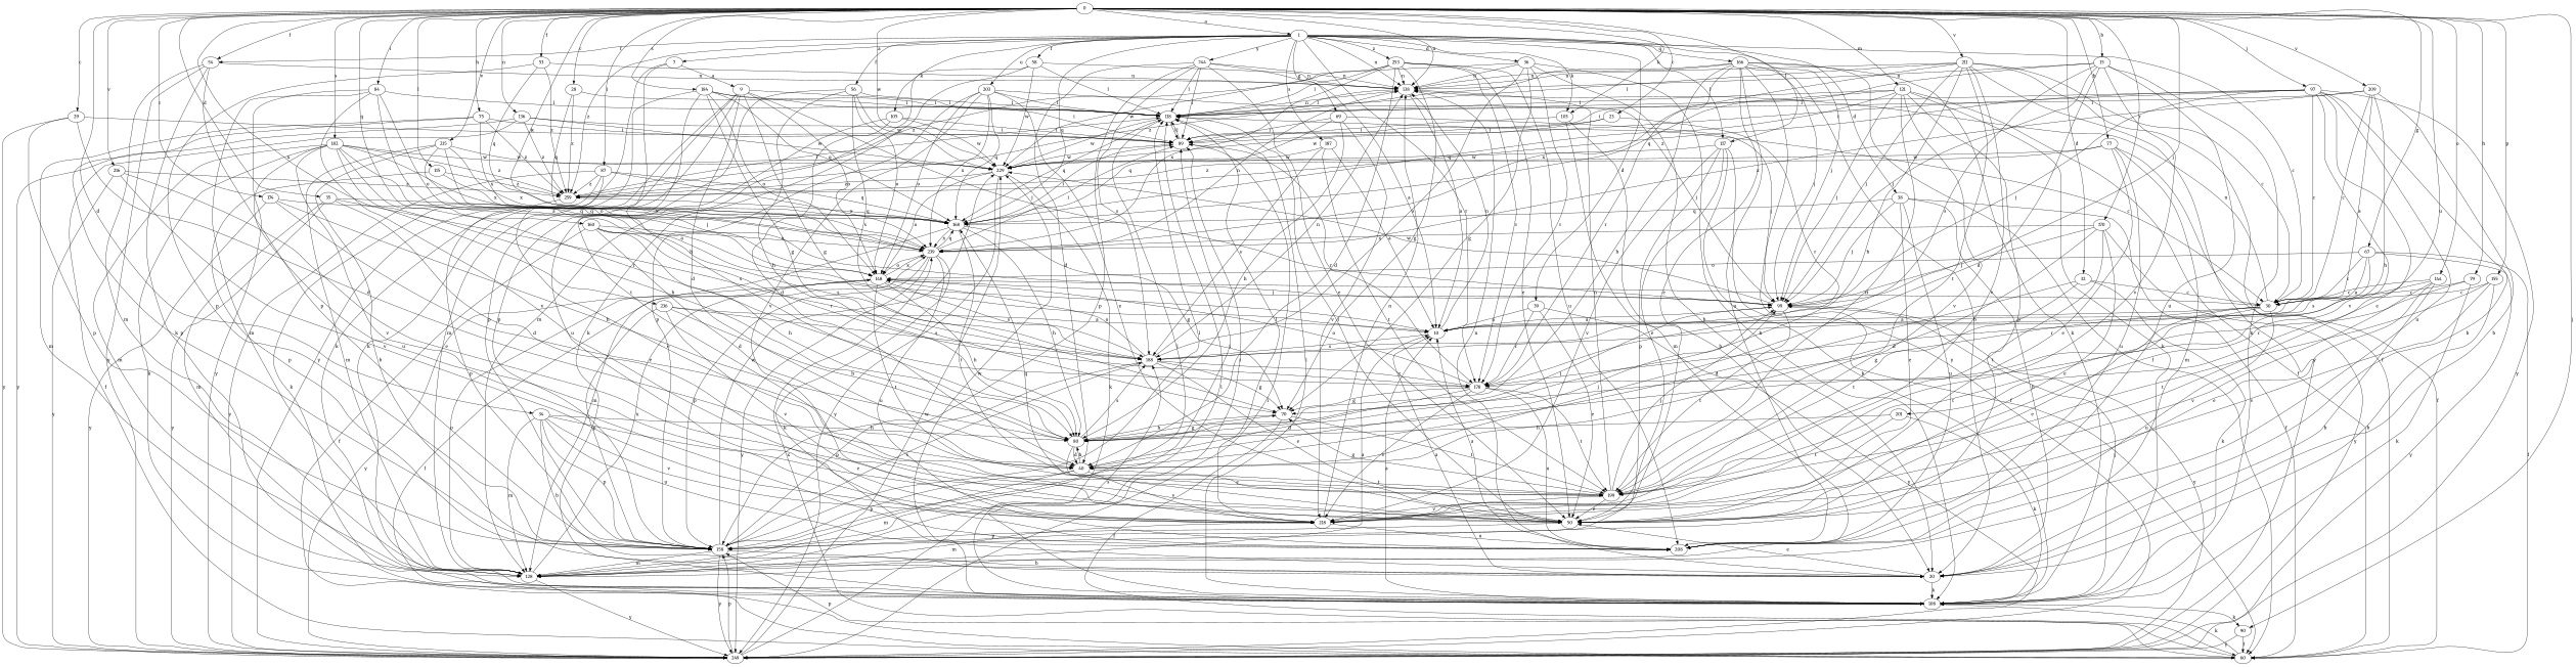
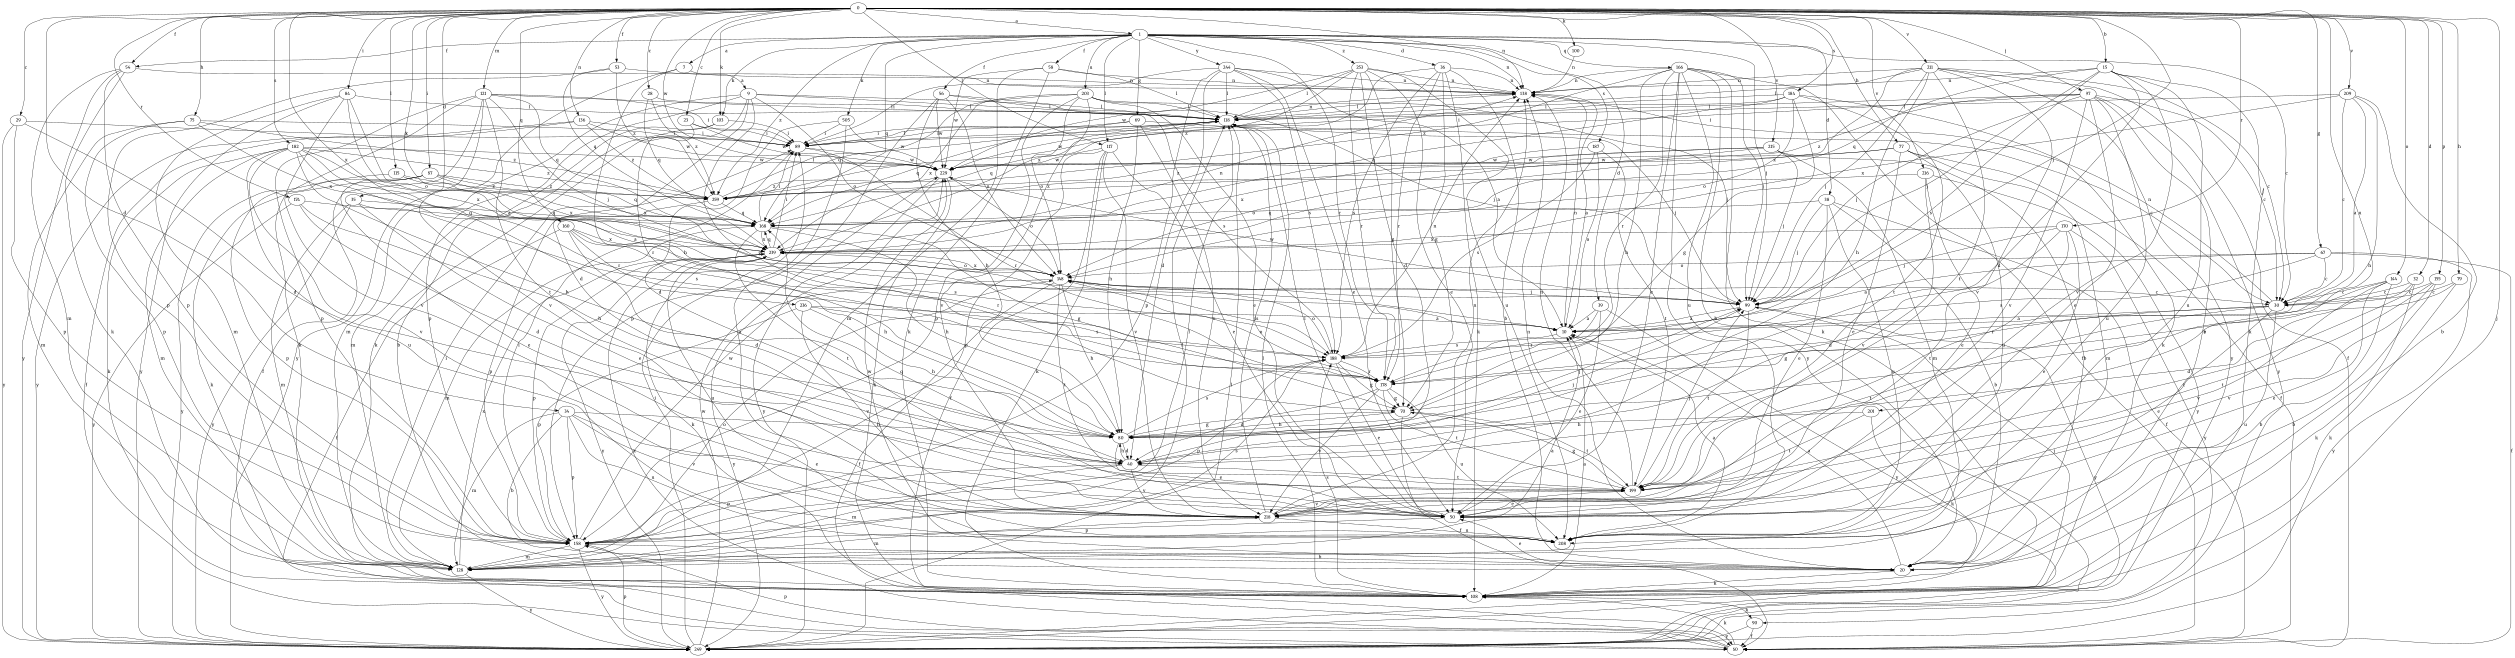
  strict digraph {
    fontname=Merriweather
    node [fontname=Merriweather]
    edge [fontname=Merriweather]
    0
    1
    15
    23
    28
    29
    32
    34
    35
    53
    54
    67
    75
    77
    79
    84
    87
    90
    97
    99
+   100
    103
    115
    117
    121
    136
    138
    144
    155
    160
    170
    174
    182
    184
    201
    209
    211
    216
    n39 [label=215]
    229
    236
    239
    7
    30
    36
    38
    39
    56
    58
    69
-   105
+   105 [label=505]
    166
    168
    178
    187
    203
    244
    253
    259
    40
    108
    188
    208
    218
    89
    118
    249
    158
    199
    80
    128
    20
    50
    148
    10
    60
    70
    9
    0 -> 1 [label=a]
    0 -> 15 [label=b]
    0 -> 23 [label=c]
    0 -> 28 [label=c]
    0 -> 29 [label=c]
    0 -> 32 [label=d]
    0 -> 34 [label=d]
    0 -> 35 [label=d]
    0 -> 53 [label=f]
    0 -> 54 [label=f]
    0 -> 67 [label=g]
    0 -> 75 [label=h]
    0 -> 77 [label=h]
    0 -> 79 [label=h]
    0 -> 84 [label=i]
    0 -> 87 [label=i]
    0 -> 90 [label=j]
    0 -> 97 [label=j]
    0 -> 99 [label=j]
+   0 -> 100 [label=k]
    0 -> 103 [label=k]
    0 -> 115 [label=l]
    0 -> 117 [label=l]
    0 -> 121 [label=m]
    0 -> 136 [label=n]
    0 -> 138 [label=n]
    0 -> 144 [label=o]
    0 -> 155 [label=p]
    0 -> 160 [label=q]
    0 -> 170 [label=r]
    0 -> 174 [label=r]
    0 -> 182 [label=s]
    0 -> 184 [label=s]
    0 -> 201 [label=u]
    0 -> 209 [label=v]
    0 -> 211 [label=v]
    0 -> 216 [label=v]
    0 -> n39 [label=v]
    0 -> 229 [label=w]
    0 -> 236 [label=x]
    0 -> 239 [label=x]
    1 -> 54 [label=f]
    1 -> 99 [label=j]
    1 -> 103 [label=k]
    1 -> 117 [label=l]
    1 -> 138 [label=n]
    1 -> 7 [label=a]
    1 -> 30 [label=c]
    1 -> 36 [label=d]
    1 -> 38 [label=d]
    1 -> 39 [label=d]
    1 -> 56 [label=f]
    1 -> 58 [label=f]
    1 -> 69 [label=g]
    1 -> 105 [label=k]
    1 -> 166 [label=q]
    1 -> 168 [label=q]
    1 -> 178 [label=r]
    1 -> 187 [label=s]
    1 -> 203 [label=u]
    1 -> 244 [label=y]
    1 -> 253 [label=z]
    1 -> 259 [label=z]
    15 -> 99 [label=j]
    15 -> 138 [label=n]
    15 -> 168 [label=q]
    15 -> 40 [label=d]
    15 -> 108 [label=k]
    15 -> 188 [label=s]
    15 -> 208 [label=u]
    15 -> 218 [label=v]
    23 -> 229 [label=w]
    23 -> 178 [label=r]
    23 -> 89 [label=i]
    28 -> 168 [label=q]
    28 -> 259 [label=z]
    28 -> 118 [label=l]
    29 -> 40 [label=d]
    29 -> 89 [label=i]
    29 -> 249 [label=y]
    29 -> 158 [label=p]
    32 -> 30 [label=c]
    32 -> 40 [label=d]
    32 -> 108 [label=k]
    32 -> 199 [label=t]
    34 -> 208 [label=u]
    34 -> 218 [label=v]
    34 -> 158 [label=p]
    34 -> 80 [label=h]
    34 -> 128 [label=m]
    34 -> 20 [label=b]
    34 -> 50 [label=e]
    35 -> 168 [label=q]
    35 -> 188 [label=s]
    35 -> 249 [label=y]
    35 -> 128 [label=m]
    35 -> 50 [label=e]
    53 -> 138 [label=n]
    53 -> 168 [label=q]
    53 -> 259 [label=z]
    53 -> 158 [label=p]
    54 -> 138 [label=n]
    54 -> 108 [label=k]
    54 -> 249 [label=y]
    54 -> 158 [label=p]
    54 -> 128 [label=m]
    67 -> 30 [label=c]
    67 -> 188 [label=s]
    67 -> 249 [label=y]
    67 -> 148 [label=o]
    67 -> 10 [label=a]
    67 -> 60 [label=f]
    75 -> 239 [label=x]
    75 -> 259 [label=z]
    75 -> 89 [label=i]
    75 -> 158 [label=p]
    75 -> 128 [label=m]
    77 -> 229 [label=w]
    77 -> 259 [label=z]
    77 -> 208 [label=u]
    77 -> 128 [label=m]
    77 -> 50 [label=e]
    77 -> 60 [label=f]
    79 -> 30 [label=c]
    79 -> 178 [label=r]
    79 -> 108 [label=k]
    84 -> 218 [label=v]
    84 -> 118 [label=l]
    84 -> 249 [label=y]
    84 -> 128 [label=m]
    84 -> 148 [label=o]
    84 -> 10 [label=a]
    87 -> 239 [label=x]
    87 -> 168 [label=q]
    87 -> 259 [label=z]
    87 -> 108 [label=k]
    87 -> 249 [label=y]
    87 -> 50 [label=e]
    90 -> 249 [label=y]
    90 -> 60 [label=f]
    97 -> 99 [label=j]
    97 -> 30 [label=c]
    97 -> 259 [label=z]
    97 -> 208 [label=u]
    97 -> 218 [label=v]
    97 -> 89 [label=i]
    97 -> 118 [label=l]
    97 -> 249 [label=y]
    97 -> 20 [label=b]
    97 -> 50 [label=e]
    99 -> 229 [label=w]
    99 -> 249 [label=y]
    99 -> 199 [label=t]
    99 -> 10 [label=a]
+   100 -> 138 [label=n]
    103 -> 89 [label=i]
    103 -> 128 [label=m]
    103 -> 20 [label=b]
    115 -> 239 [label=x]
    115 -> 259 [label=z]
    115 -> 158 [label=p]
    117 -> 229 [label=w]
    117 -> 108 [label=k]
    117 -> 218 [label=v]
    117 -> 158 [label=p]
    117 -> 50 [label=e]
    117 -> 60 [label=f]
    121 -> 99 [label=j]
    121 -> 168 [label=q]
    121 -> 108 [label=k]
    121 -> 218 [label=v]
    121 -> 89 [label=i]
    121 -> 118 [label=l]
    121 -> 158 [label=p]
    121 -> 199 [label=t]
    121 -> 60 [label=f]
    136 -> 229 [label=w]
    136 -> 259 [label=z]
    136 -> 89 [label=i]
    136 -> 249 [label=y]
    136 -> 60 [label=f]
    138 -> 118 [label=l]
    138 -> 10 [label=a]
    144 -> 30 [label=c]
    144 -> 178 [label=r]
    144 -> 218 [label=v]
    144 -> 20 [label=b]
    144 -> 50 [label=e]
    155 -> 30 [label=c]
    155 -> 218 [label=v]
    155 -> 199 [label=t]
    155 -> 20 [label=b]
    160 -> 239 [label=x]
    160 -> 178 [label=r]
    160 -> 40 [label=d]
    160 -> 188 [label=s]
    160 -> 80 [label=h]
    160 -> 60 [label=f]
    170 -> 99 [label=j]
    170 -> 239 [label=x]
    170 -> 40 [label=d]
    170 -> 249 [label=y]
    170 -> 199 [label=t]
    170 -> 50 [label=e]
    174 -> 168 [label=q]
    174 -> 40 [label=d]
    174 -> 249 [label=y]
    174 -> 80 [label=h]
    182 -> 229 [label=w]
    182 -> 239 [label=x]
    182 -> 178 [label=r]
    182 -> 259 [label=z]
    182 -> 108 [label=k]
    182 -> 208 [label=u]
    182 -> 218 [label=v]
    182 -> 80 [label=h]
    182 -> 128 [label=m]
    182 -> 10 [label=a]
    184 -> 168 [label=q]
    184 -> 108 [label=k]
    184 -> 89 [label=i]
    184 -> 118 [label=l]
    184 -> 199 [label=t]
    184 -> 148 [label=o]
    184 -> 70 [label=g]
    201 -> 108 [label=k]
    201 -> 199 [label=t]
    201 -> 80 [label=h]
    209 -> 239 [label=x]
    209 -> 30 [label=c]
    209 -> 118 [label=l]
    209 -> 80 [label=h]
    209 -> 20 [label=b]
    209 -> 10 [label=a]
    211 -> 99 [label=j]
    211 -> 138 [label=n]
    211 -> 239 [label=x]
    211 -> 30 [label=c]
    211 -> 218 [label=v]
    211 -> 118 [label=l]
    211 -> 249 [label=y]
    211 -> 199 [label=t]
    211 -> 80 [label=h]
    211 -> 60 [label=f]
    216 -> 259 [label=z]
    216 -> 218 [label=v]
    216 -> 249 [label=y]
    216 -> 50 [label=e]
    n39 -> 99 [label=j]
    n39 -> 229 [label=w]
    n39 -> 239 [label=x]
    n39 -> 128 [label=m]
    n39 -> 20 [label=b]
    n39 -> 148 [label=o]
    229 -> 259 [label=z]
    229 -> 108 [label=k]
    229 -> 249 [label=y]
    229 -> 148 [label=o]
    236 -> 188 [label=s]
    236 -> 218 [label=v]
    236 -> 158 [label=p]
    236 -> 80 [label=h]
    236 -> 10 [label=a]
    239 -> 138 [label=n]
    239 -> 168 [label=q]
    239 -> 108 [label=k]
    239 -> 208 [label=u]
    239 -> 89 [label=i]
    239 -> 249 [label=y]
    239 -> 158 [label=p]
    239 -> 148 [label=o]
    7 -> 249 [label=y]
    7 -> 80 [label=h]
    7 -> 9 [label=a]
    30 -> 138 [label=n]
    30 -> 208 [label=u]
    30 -> 199 [label=t]
    30 -> 50 [label=e]
    30 -> 10 [label=a]
    30 -> 70 [label=g]
    36 -> 138 [label=n]
    36 -> 178 [label=r]
    36 -> 259 [label=z]
    36 -> 108 [label=k]
    36 -> 188 [label=s]
    36 -> 20 [label=b]
    36 -> 70 [label=g]
    38 -> 99 [label=j]
    38 -> 168 [label=q]
    38 -> 208 [label=u]
    38 -> 20 [label=b]
    38 -> 50 [label=e]
    38 -> 60 [label=f]
    39 -> 178 [label=r]
    39 -> 249 [label=y]
    39 -> 50 [label=e]
    39 -> 10 [label=a]
    56 -> 229 [label=w]
    56 -> 188 [label=s]
    56 -> 118 [label=l]
    56 -> 158 [label=p]
    56 -> 80 [label=h]
    56 -> 148 [label=o]
    58 -> 138 [label=n]
    58 -> 229 [label=w]
    58 -> 108 [label=k]
    58 -> 118 [label=l]
    58 -> 128 [label=m]
    69 -> 99 [label=j]
    69 -> 168 [label=q]
    69 -> 218 [label=v]
    69 -> 89 [label=i]
    69 -> 80 [label=h]
    105 -> 229 [label=w]
    105 -> 40 [label=d]
    105 -> 208 [label=u]
    105 -> 89 [label=i]
    166 -> 99 [label=j]
    166 -> 138 [label=n]
    166 -> 178 [label=r]
    166 -> 259 [label=z]
    166 -> 108 [label=k]
    166 -> 208 [label=u]
    166 -> 249 [label=y]
    166 -> 80 [label=h]
    166 -> 20 [label=b]
    166 -> 50 [label=e]
    166 -> 60 [label=f]
    168 -> 239 [label=x]
    168 -> 89 [label=i]
    168 -> 199 [label=t]
    168 -> 80 [label=h]
    168 -> 128 [label=m]
    168 -> 70 [label=g]
    178 -> 40 [label=d]
    178 -> 208 [label=u]
    178 -> 218 [label=v]
    178 -> 199 [label=t]
    178 -> 148 [label=o]
    178 -> 70 [label=g]
    187 -> 229 [label=w]
    187 -> 188 [label=s]
    187 -> 199 [label=t]
    187 -> 10 [label=a]
    203 -> 99 [label=j]
    203 -> 239 [label=x]
    203 -> 168 [label=q]
    203 -> 218 [label=v]
    203 -> 118 [label=l]
    203 -> 158 [label=p]
    203 -> 50 [label=e]
    203 -> 148 [label=o]
    244 -> 138 [label=n]
    244 -> 40 [label=d]
    244 -> 188 [label=s]
    244 -> 89 [label=i]
    244 -> 118 [label=l]
    244 -> 158 [label=p]
    244 -> 50 [label=e]
    244 -> 10 [label=a]
    253 -> 138 [label=n]
    253 -> 229 [label=w]
    253 -> 239 [label=x]
    253 -> 178 [label=r]
    253 -> 40 [label=d]
    253 -> 208 [label=u]
    253 -> 118 [label=l]
    253 -> 50 [label=e]
    253 -> 70 [label=g]
    259 -> 168 [label=q]
    259 -> 118 [label=l]
    259 -> 158 [label=p]
    40 -> 99 [label=j]
    40 -> 218 [label=v]
    40 -> 158 [label=p]
    40 -> 199 [label=t]
    40 -> 80 [label=h]
    40 -> 128 [label=m]
    108 -> 90 [label=k]
    108 -> 99 [label=j]
    108 -> 188 [label=s]
    108 -> 118 [label=l]
    108 -> 10 [label=a]
    188 -> 138 [label=n]
    188 -> 178 [label=r]
    188 -> 158 [label=p]
    188 -> 50 [label=e]
    188 -> 148 [label=o]
    188 -> 70 [label=g]
    208 -> 10 [label=a]
    218 -> 138 [label=n]
    218 -> 208 [label=u]
    218 -> 118 [label=l]
    218 -> 128 [label=m]
    89 -> 229 [label=w]
    89 -> 178 [label=r]
    89 -> 118 [label=l]
    118 -> 138 [label=n]
    118 -> 229 [label=w]
    118 -> 30 [label=c]
    118 -> 168 [label=q]
    118 -> 89 [label=i]
    249 -> 229 [label=w]
    249 -> 89 [label=i]
    249 -> 118 [label=l]
    249 -> 158 [label=p]
    158 -> 229 [label=w]
    158 -> 188 [label=s]
    158 -> 89 [label=i]
    158 -> 118 [label=l]
    158 -> 249 [label=y]
    158 -> 128 [label=m]
    158 -> 20 [label=b]
    199 -> 99 [label=j]
    199 -> 138 [label=n]
    199 -> 218 [label=v]
    199 -> 50 [label=e]
    199 -> 70 [label=g]
    80 -> 99 [label=j]
    80 -> 40 [label=d]
    80 -> 188 [label=s]
    80 -> 50 [label=e]
    80 -> 70 [label=g]
    128 -> 239 [label=x]
    128 -> 89 [label=i]
    128 -> 118 [label=l]
    128 -> 249 [label=y]
    128 -> 148 [label=o]
    128 -> 10 [label=a]
    20 -> 138 [label=n]
    20 -> 229 [label=w]
    20 -> 108 [label=k]
    20 -> 50 [label=e]
    20 -> 10 [label=a]
    50 -> 168 [label=q]
    50 -> 118 [label=l]
    50 -> 158 [label=p]
    148 -> 99 [label=j]
    148 -> 239 [label=x]
    148 -> 30 [label=c]
    148 -> 188 [label=s]
    148 -> 249 [label=y]
    148 -> 199 [label=t]
    148 -> 80 [label=h]
    148 -> 60 [label=f]
    10 -> 138 [label=n]
    10 -> 188 [label=s]
    60 -> 239 [label=x]
    60 -> 108 [label=k]
    60 -> 158 [label=p]
    70 -> 199 [label=t]
    70 -> 80 [label=h]
    70 -> 60 [label=f]
    9 -> 99 [label=j]
    9 -> 40 [label=d]
    9 -> 108 [label=k]
    9 -> 118 [label=l]
    9 -> 158 [label=p]
    9 -> 128 [label=m]
    9 -> 148 [label=o]
    9 -> 70 [label=g]
  }
